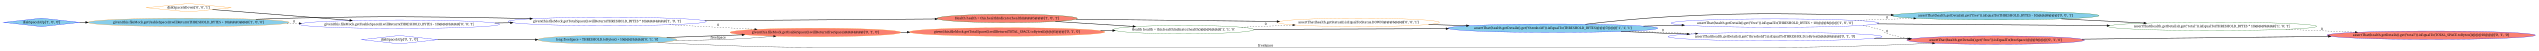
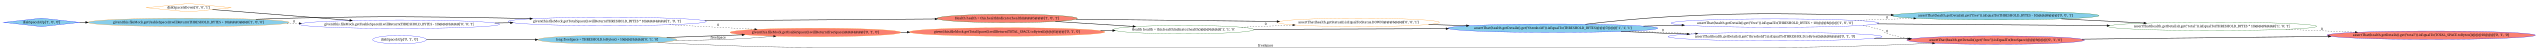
  digraph {
    rankdir=LR
    fontname="Noto Serif"
    node [fillcolor=white shape=ellipse style=filled color=blue fontname="Noto Serif"]
    edge [style=bold fontname="Noto Serif"]
    n1 [fillcolor=salmon label="assertThat(health.getDetails().get(\"free\")).isEqualTo(freeSpace)@@@9@@@['0', '1', '0']"]
    n2 [fillcolor=salmon label="assertThat(health.getDetails().get(\"total\")).isEqualTo(TOTAL_SPACE.toBytes())@@@10@@@['0', '1', '0']"]
    n3 [fillcolor=salmon label="Health health = this.healthIndicator.health()@@@5@@@['1', '0', '1']" color=darkgreen]
    n4 [label="Health health = this.healthIndicator.health()@@@6@@@['1', '1', '0']" color=darkgreen]
    n5 [label="assertThat(health.getStatus()).isEqualTo(Status.DOWN)@@@6@@@['0', '0', '1']" color=darkorange]
    n6 [label="assertThat(health.getDetails().get(\"total\")).isEqualTo(THRESHOLD_BYTES * 10)@@@9@@@['1', '0', '1']" color=darkgreen]
    n7 [fillcolor=skyblue label="assertThat(health.getDetails().get(\"threshold\")).isEqualTo(THRESHOLD_BYTES)@@@7@@@['1', '1', '1']"]
    n8 [fillcolor=skyblue label="assertThat(health.getDetails().get(\"free\")).isEqualTo(THRESHOLD_BYTES - 10)@@@8@@@['0', '0', '1']" color=darkgreen]
    n9 [label="assertThat(health.getDetails().get(\"free\")).isEqualTo(THRESHOLD_BYTES + 10)@@@8@@@['1', '0', '0']"]
    n10 [label="assertThat(health.getDetails().get(\"threshold\")).isEqualTo(THRESHOLD.toBytes())@@@8@@@['0', '1', '0']"]
-   n11 [label="diskSpaceIsUp['0', '1', '0']" shape=diamond]
+   n11 [label="diskSpaceIsUp['0', '1', '0']"]
    n12 [fillcolor=skyblue label="long freeSpace = THRESHOLD.toBytes() + 10@@@3@@@['0', '1', '0']" color=darkorange]
    n13 [fillcolor=salmon label="given(this.fileMock.getUsableSpace()).willReturn(freeSpace)@@@4@@@['0', '1', '0']" color=darkorange]
    n14 [fillcolor=salmon label="given(this.fileMock.getTotalSpace()).willReturn(TOTAL_SPACE.toBytes())@@@5@@@['0', '1', '0']" color=darkorange]
    n15 [label="diskSpaceIsDown['0', '0', '1']" shape=diamond color=darkorange]
    n16 [label="given(this.fileMock.getUsableSpace()).willReturn(THRESHOLD_BYTES - 10)@@@3@@@['0', '0', '1']"]
    n17 [label="given(this.fileMock.getTotalSpace()).willReturn(THRESHOLD_BYTES * 10)@@@4@@@['1', '0', '1']"]
    n18 [fillcolor=skyblue label="diskSpaceIsUp['1', '0', '0']" shape=diamond]
    n19 [fillcolor=skyblue label="given(this.fileMock.getUsableSpace()).willReturn(THRESHOLD_BYTES + 10)@@@3@@@['1', '0', '0']" color=darkorange]
    n1 -> n2
    n3 -> n4
    n3 -> n5
    n4 -> n5 [label=0 style=dashed]
    n4 -> n7
    n5 -> n7
    n6 -> n2 [label=0 style=dashed]
    n7 -> n8
    n7 -> n9
    n7 -> n10 [label=0 style=dashed]
    n7 -> n10
    n8 -> n6
    n9 -> n1 [label=0 style=dashed]
    n9 -> n6
    n9 -> n8 [label=0 style=dashed]
    n10 -> n1
    n11 -> n12
    n12 -> n1 [label=freeSpace style=solid]
    n12 -> n13 [label=freeSpace style=solid]
    n12 -> n13
    n13 -> n14
    n14 -> n4
    n15 -> n16
    n16 -> n17
    n17 -> n3
    n17 -> n13 [label=0 style=dashed]
    n18 -> n19
    n19 -> n16 [label=0 style=dashed]
    n19 -> n17
  }
